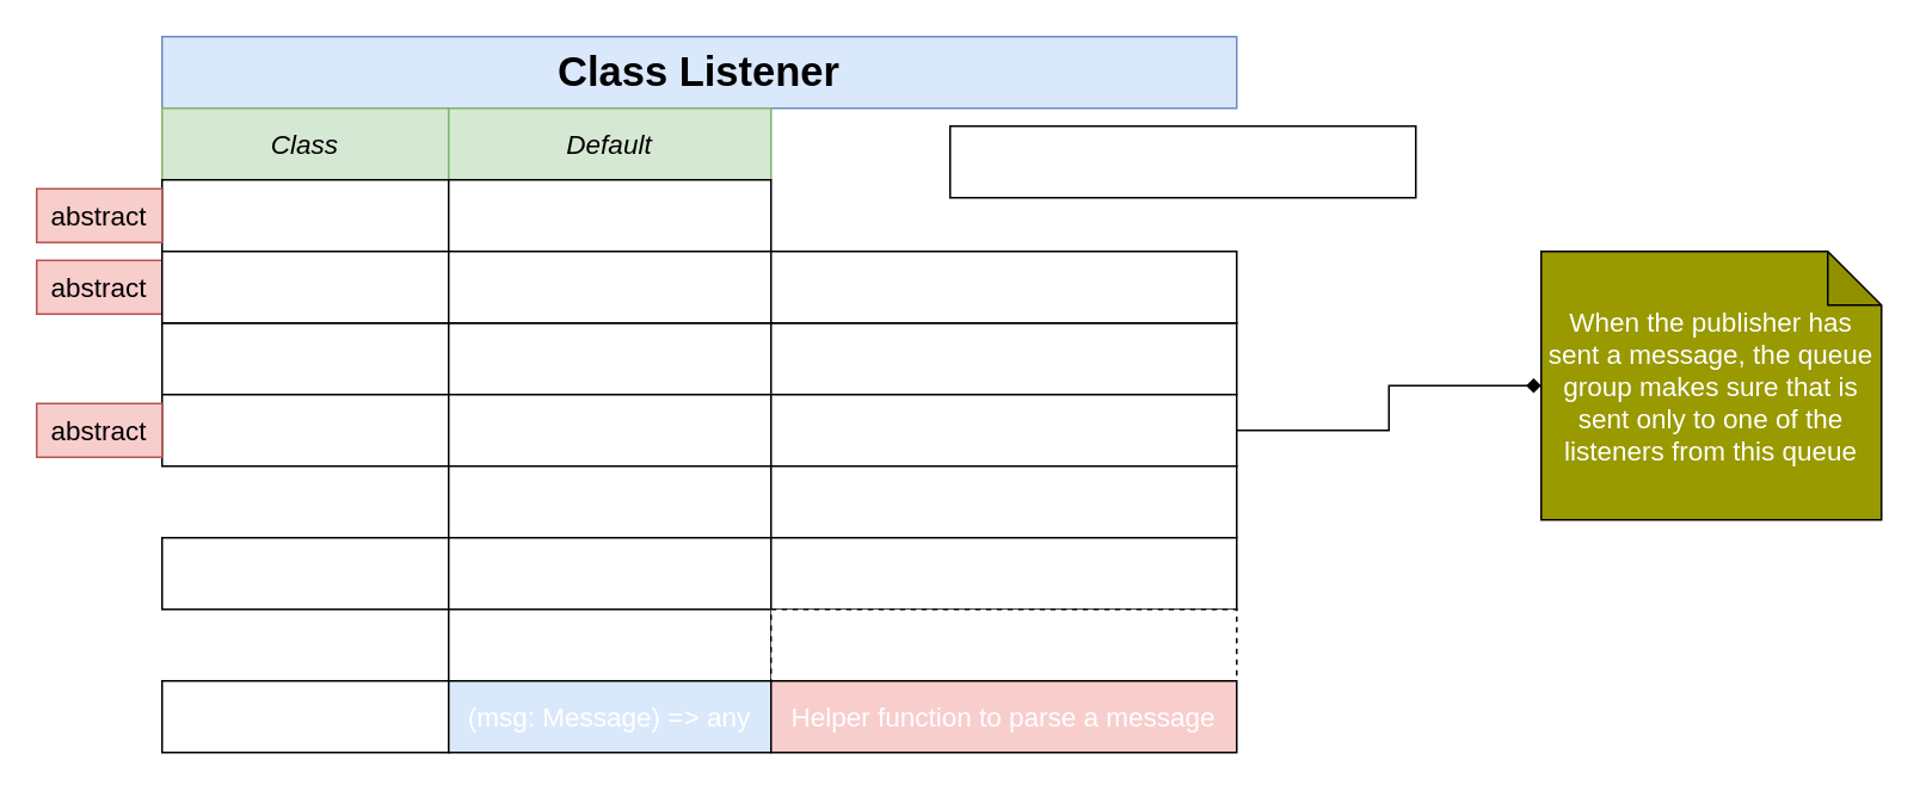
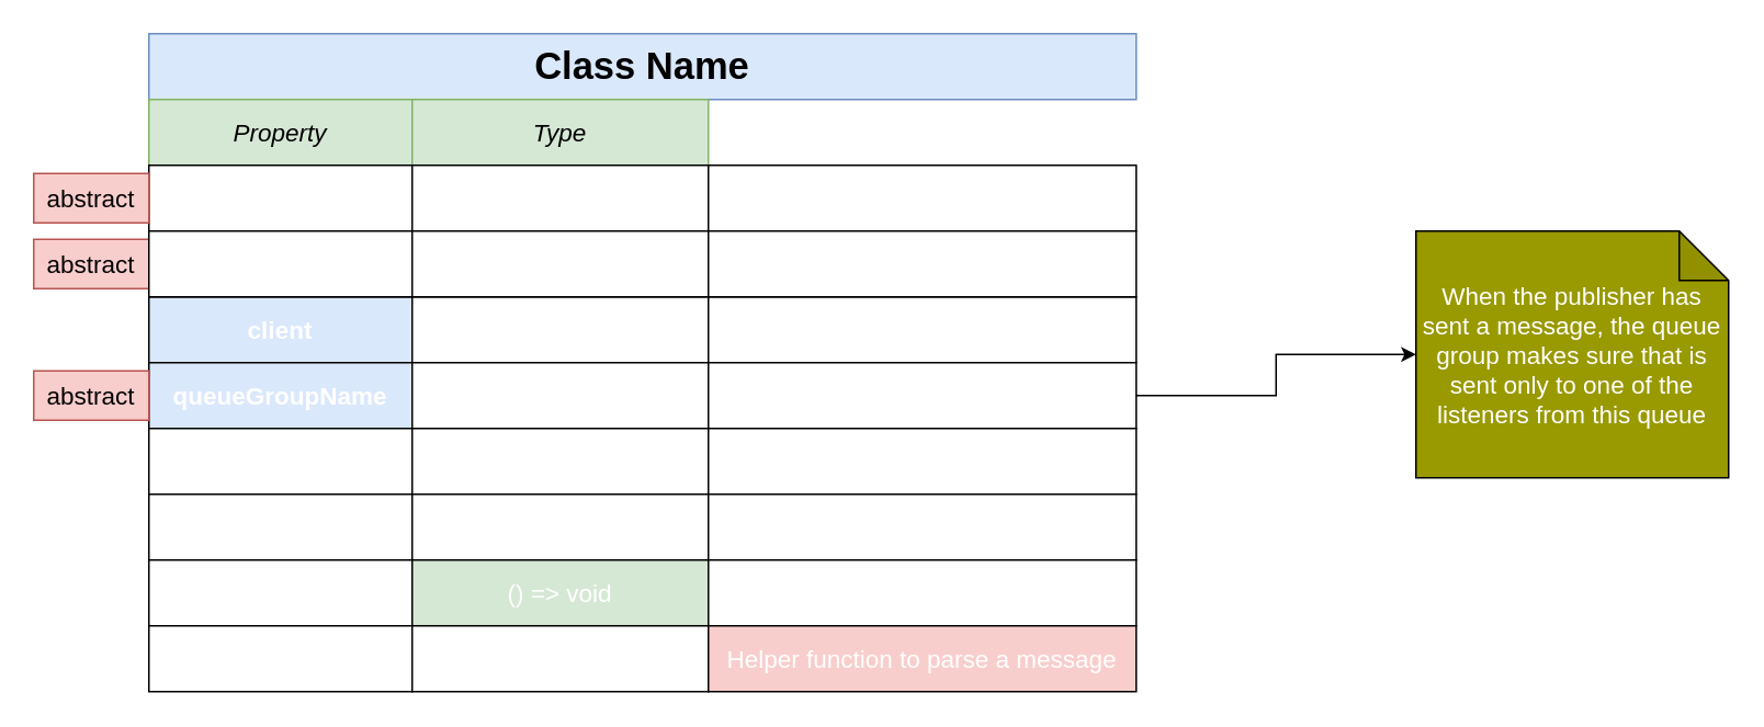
  <mxCell id="0" />
  <mxCell id="1" parent="0" />
- <mxCell id="2" value="Class Listener" style="rounded=0;whiteSpace=wrap;html=1;fontSize=23;fillColor=#dae8fc;strokeColor=#6c8ebf;fontStyle=1;fontColor=#000000;" parent="1" vertex="1"><mxGeometry x="90" y="20" width="600" height="40" as="geometry" /></mxCell>
- <mxCell id="3" value="Class" style="rounded=0;whiteSpace=wrap;html=1;fontSize=15;fontStyle=2;fillColor=#d5e8d4;strokeColor=#82b366;fontColor=#000000;" parent="1" vertex="1"><mxGeometry x="90" y="60" width="160" height="40" as="geometry" /></mxCell>
- <mxCell id="4" value="Default" style="rounded=0;whiteSpace=wrap;html=1;fontSize=15;fontStyle=2;fillColor=#d5e8d4;strokeColor=#82b366;fontColor=#000000;" parent="1" vertex="1"><mxGeometry x="250" y="60" width="180" height="40" as="geometry" /></mxCell>
+ <mxCell id="2" value="Class Name" style="rounded=0;whiteSpace=wrap;html=1;fontSize=23;fillColor=#dae8fc;strokeColor=#6c8ebf;fontStyle=1;fontColor=#000000;" parent="1" vertex="1"><mxGeometry x="90" y="20" width="600" height="40" as="geometry" /></mxCell>
+ <mxCell id="3" value="Property" style="rounded=0;whiteSpace=wrap;html=1;fontSize=15;fontStyle=2;fillColor=#d5e8d4;strokeColor=#82b366;fontColor=#000000;" parent="1" vertex="1"><mxGeometry x="90" y="60" width="160" height="40" as="geometry" /></mxCell>
+ <mxCell id="4" value="Type" style="rounded=0;whiteSpace=wrap;html=1;fontSize=15;fontStyle=2;fillColor=#d5e8d4;strokeColor=#82b366;fontColor=#000000;" parent="1" vertex="1"><mxGeometry x="250" y="60" width="180" height="40" as="geometry" /></mxCell>
  <mxCell id="5" value="subject" style="rounded=0;whiteSpace=wrap;html=1;fontSize=15;fontStyle=1;fontColor=#FFFFFF;" parent="1" vertex="1"><mxGeometry x="90" y="100" width="160" height="40" as="geometry" /></mxCell>
  <mxCell id="6" value="string" style="rounded=0;whiteSpace=wrap;html=1;fontSize=15;fontStyle=0;fontColor=#FFFFFF;" parent="1" vertex="1"><mxGeometry x="250" y="100" width="180" height="40" as="geometry" /></mxCell>
- <mxCell id="7" value="Name of the channel this listener is going to listen to" style="rounded=0;whiteSpace=wrap;html=1;fontSize=15;fontStyle=0;fontColor=#FFFFFF;" parent="1" vertex="1"><mxGeometry x="530" y="70" width="260" height="40" as="geometry" /></mxCell>
- <mxCell id="8" value="client" style="rounded=0;whiteSpace=wrap;html=1;fontSize=15;fontStyle=1;fontColor=#FFFFFF;" parent="1" vertex="1"><mxGeometry x="90" y="180" width="160" height="40" as="geometry" /></mxCell>
+ <mxCell id="7" value="Name of the channel this listener is going to listen to" style="rounded=0;whiteSpace=wrap;html=1;fontSize=15;fontStyle=0;fontColor=#FFFFFF;" parent="1" vertex="1"><mxGeometry x="430" y="100" width="260" height="40" as="geometry" /></mxCell>
+ <mxCell id="8" value="client" style="rounded=0;whiteSpace=wrap;html=1;fontSize=15;fontStyle=1;fontColor=#FFFFFF;fillColor=#dae8fc;" parent="1" vertex="1"><mxGeometry x="90" y="180" width="160" height="40" as="geometry" /></mxCell>
  <mxCell id="9" value="Stan" style="rounded=0;whiteSpace=wrap;html=1;fontSize=15;fontStyle=0;fontColor=#FFFFFF;" parent="1" vertex="1"><mxGeometry x="250" y="180" width="180" height="40" as="geometry" /></mxCell>
  <mxCell id="10" value="Name-initialized NATS client" style="rounded=0;whiteSpace=wrap;html=1;fontSize=15;fontStyle=0;fontColor=#FFFFFF;" parent="1" vertex="1"><mxGeometry x="430" y="180" width="260" height="40" as="geometry" /></mxCell>
- <mxCell id="11" value="queueGroupName" style="rounded=0;whiteSpace=wrap;html=1;fontSize=15;fontStyle=1;fontColor=#FFFFFF;" parent="1" vertex="1"><mxGeometry x="90" y="220" width="160" height="40" as="geometry" /></mxCell>
+ <mxCell id="11" value="queueGroupName" style="rounded=0;whiteSpace=wrap;html=1;fontSize=15;fontStyle=1;fontColor=#FFFFFF;fillColor=#dae8fc;" parent="1" vertex="1"><mxGeometry x="90" y="220" width="160" height="40" as="geometry" /></mxCell>
  <mxCell id="12" value="string" style="rounded=0;whiteSpace=wrap;html=1;fontSize=15;fontStyle=0;fontColor=#FFFFFF;" parent="1" vertex="1"><mxGeometry x="250" y="220" width="180" height="40" as="geometry" /></mxCell>
- <mxCell id="13" value="" style="edgeStyle=orthogonalEdgeStyle;rounded=0;orthogonalLoop=1;jettySize=auto;html=1;endArrow=diamond;" edge="1" parent="1" source="14" target="33"><mxGeometry relative="1" as="geometry" /></mxCell>
+ <mxCell id="13" value="" style="edgeStyle=orthogonalEdgeStyle;rounded=0;orthogonalLoop=1;jettySize=auto;html=1;" edge="1" parent="1" source="14" target="33"><mxGeometry relative="1" as="geometry" /></mxCell>
  <mxCell id="14" value="Name of the queue group this listener will join" style="rounded=0;whiteSpace=wrap;html=1;fontSize=15;fontStyle=0;fontColor=#FFFFFF;" parent="1" vertex="1"><mxGeometry x="430" y="220" width="260" height="40" as="geometry" /></mxCell>
- <mxCell id="16" value="ack" style="rounded=0;whiteSpace=wrap;html=1;fontSize=15;fontStyle=0;fontColor=#FFFFFF;" parent="1" vertex="1"><mxGeometry x="250" y="260" width="180" height="40" as="geometry" /></mxCell>
+ <mxCell id="15" value="ackWait" style="rounded=0;whiteSpace=wrap;html=1;fontSize=15;fontStyle=1;fontColor=#FFFFFF;" parent="1" vertex="1"><mxGeometry x="90" y="260" width="160" height="40" as="geometry" /></mxCell>
+ <mxCell id="16" value="number" style="rounded=0;whiteSpace=wrap;html=1;fontSize=15;fontStyle=0;fontColor=#FFFFFF;" parent="1" vertex="1"><mxGeometry x="250" y="260" width="180" height="40" as="geometry" /></mxCell>
  <mxCell id="17" value="Number of seconds this listener has to ack a message" style="rounded=0;whiteSpace=wrap;html=1;fontSize=15;fontStyle=0;fontColor=#FFFFFF;" parent="1" vertex="1"><mxGeometry x="430" y="260" width="260" height="40" as="geometry" /></mxCell>
  <mxCell id="18" value="subscriptionOptions" style="rounded=0;whiteSpace=wrap;html=1;fontSize=15;fontStyle=1;fontColor=#FFFFFF;" parent="1" vertex="1"><mxGeometry x="90" y="300" width="160" height="40" as="geometry" /></mxCell>
  <mxCell id="19" value="SubscriptionOptions" style="rounded=0;whiteSpace=wrap;html=1;fontSize=15;fontStyle=0;fontColor=#FFFFFF;" parent="1" vertex="1"><mxGeometry x="250" y="300" width="180" height="40" as="geometry" /></mxCell>
- <mxCell id="20" value="Default subscription options" style="rounded=0;whiteSpace=wrap;html=1;fontSize=15;fontStyle=0;fontColor=#FFFFFF;" parent="1" vertex="1"><mxGeometry x="430" y="300" width="260" height="40" as="geometry" /></mxCell>
- <mxCell id="22" value="() =&amp;gt; void" style="rounded=0;whiteSpace=wrap;html=1;fontSize=15;fontStyle=0;fontColor=#FFFFFF;" parent="1" vertex="1"><mxGeometry x="250" y="340" width="180" height="40" as="geometry" /></mxCell>
- <mxCell id="23" value="Code to set up the subscription" style="rounded=0;whiteSpace=wrap;html=1;fontSize=15;fontStyle=0;fontColor=#FFFFFF;dashed=1;" parent="1" vertex="1"><mxGeometry x="430" y="340" width="260" height="40" as="geometry" /></mxCell>
+ <mxCell id="20" value="Default subscription from" style="rounded=0;whiteSpace=wrap;html=1;fontSize=15;fontStyle=0;fontColor=#FFFFFF;" parent="1" vertex="1"><mxGeometry x="430" y="300" width="260" height="40" as="geometry" /></mxCell>
+ <mxCell id="21" value="listen" style="rounded=0;whiteSpace=wrap;html=1;fontSize=15;fontStyle=1;fontColor=#FFFFFF;" parent="1" vertex="1"><mxGeometry x="90" y="340" width="160" height="40" as="geometry" /></mxCell>
+ <mxCell id="22" value="() =&amp;gt; void" style="rounded=0;whiteSpace=wrap;html=1;fontSize=15;fontStyle=0;fontColor=#FFFFFF;fillColor=#d5e8d4;" parent="1" vertex="1"><mxGeometry x="250" y="340" width="180" height="40" as="geometry" /></mxCell>
+ <mxCell id="23" value="Code to set up the subscription" style="rounded=0;whiteSpace=wrap;html=1;fontSize=15;fontStyle=0;fontColor=#FFFFFF;" parent="1" vertex="1"><mxGeometry x="430" y="340" width="260" height="40" as="geometry" /></mxCell>
  <mxCell id="24" value="parseMessage" style="rounded=0;whiteSpace=wrap;html=1;fontSize=15;fontStyle=1;fontColor=#FFFFFF;" parent="1" vertex="1"><mxGeometry x="90" y="380" width="160" height="40" as="geometry" /></mxCell>
- <mxCell id="25" value="(msg: Message) =&amp;gt; any" style="rounded=0;whiteSpace=wrap;html=1;fontSize=15;fontStyle=0;fontColor=#FFFFFF;fillColor=#dae8fc;" parent="1" vertex="1"><mxGeometry x="250" y="380" width="180" height="40" as="geometry" /></mxCell>
+ <mxCell id="25" value="(msg: Message) =&amp;gt; any" style="rounded=0;whiteSpace=wrap;html=1;fontSize=15;fontStyle=0;fontColor=#FFFFFF;" parent="1" vertex="1"><mxGeometry x="250" y="380" width="180" height="40" as="geometry" /></mxCell>
  <mxCell id="26" value="Helper function to parse a message" style="rounded=0;whiteSpace=wrap;html=1;fontSize=15;fontStyle=0;fontColor=#FFFFFF;fillColor=#f8cecc;" parent="1" vertex="1"><mxGeometry x="430" y="380" width="260" height="40" as="geometry" /></mxCell>
  <mxCell id="27" value="abstract" style="rounded=0;whiteSpace=wrap;html=1;fontSize=15;fillColor=#f8cecc;strokeColor=#b85450;fontColor=#000000;" parent="1" vertex="1"><mxGeometry x="20" y="105" width="70" height="30" as="geometry" /></mxCell>
  <mxCell id="28" value="abstract" style="rounded=0;whiteSpace=wrap;html=1;fontSize=15;fillColor=#f8cecc;strokeColor=#b85450;fontColor=#000000;" parent="1" vertex="1"><mxGeometry x="20" y="145" width="70" height="30" as="geometry" /></mxCell>
  <mxCell id="29" value="onMessage" style="rounded=0;whiteSpace=wrap;html=1;fontSize=15;fontStyle=1;fontColor=#FFFFFF;" parent="1" vertex="1"><mxGeometry x="90" y="140" width="160" height="40" as="geometry" /></mxCell>
- <mxCell id="30" value="(event: EventData) =&amp;gt; void" style="rounded=0;whiteSpace=wrap;html=1;fontSize=15;fontStyle=0;fontColor=#FFFFFF;" parent="1" vertex="1"><mxGeometry x="250" y="140" width="180" height="40" as="geometry" /></mxCell>
- <mxCell id="31" value="Function to run join a message is received" style="rounded=0;whiteSpace=wrap;html=1;fontSize=15;fontStyle=0;fontColor=#FFFFFF;" parent="1" vertex="1"><mxGeometry x="430" y="140" width="260" height="40" as="geometry" /></mxCell>
+ <mxCell id="30" value="(event: Class) =&amp;gt; void" style="rounded=0;whiteSpace=wrap;html=1;fontSize=15;fontStyle=0;fontColor=#FFFFFF;" parent="1" vertex="1"><mxGeometry x="250" y="140" width="180" height="40" as="geometry" /></mxCell>
+ <mxCell id="31" value="Function to run when a message is received" style="rounded=0;whiteSpace=wrap;html=1;fontSize=15;fontStyle=0;fontColor=#FFFFFF;" parent="1" vertex="1"><mxGeometry x="430" y="140" width="260" height="40" as="geometry" /></mxCell>
  <mxCell id="32" value="abstract" style="rounded=0;whiteSpace=wrap;html=1;fontSize=15;fillColor=#f8cecc;strokeColor=#b85450;fontColor=#000000;" parent="1" vertex="1"><mxGeometry x="20" y="225" width="70" height="30" as="geometry" /></mxCell>
  <mxCell id="33" value="When the publisher has sent a message, the queue group makes sure that is sent only to one of the listeners from this queue" style="shape=note;whiteSpace=wrap;html=1;backgroundOutline=1;darkOpacity=0.05;rounded=0;fontSize=15;fontColor=#FFFFFF;fontStyle=0;fillColor=#999900;" vertex="1" parent="1"><mxGeometry x="860" y="140" width="190" height="150" as="geometry" /></mxCell>
